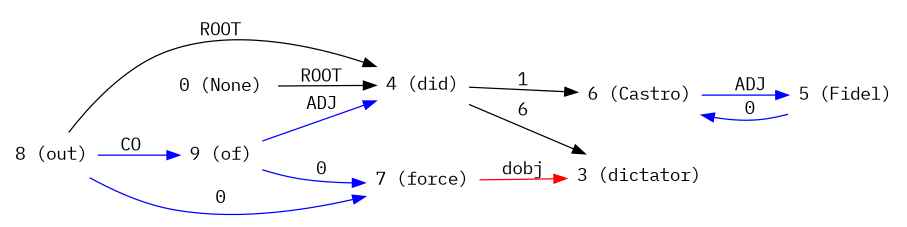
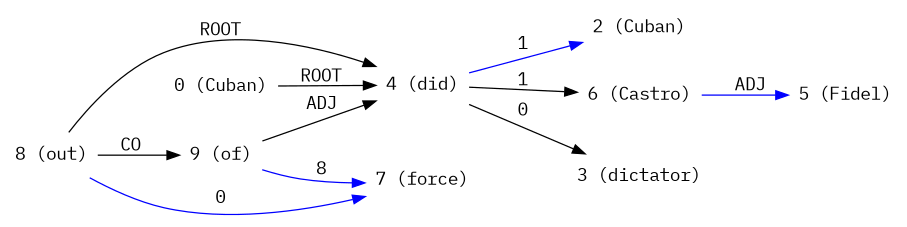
  digraph {
    fontname="IBM Plex Mono"
    rankdir=LR
    node [fontname="IBM Plex Mono" shape=plaintext]
    edge [dir=forward fontname="IBM Plex Mono" color=blue]
-   n1 [label="0 (None)"]
+   n1 [label="0 (Cuban)"]
    n2 [label="4 (did)"]
    n3 [label="8 (out)"]
    n4 [label="7 (force)"]
    n5 [label="9 (of)"]
    n6 [label="3 (dictator)"]
+   n7 [label="2 (Cuban)"]
    n8 [label="6 (Castro)"]
    n9 [label="5 (Fidel)"]
    n1 -> n2 [label=ROOT color=""]
-   n2 -> n6 [label=6 color=""]
+   n2 -> n6 [label=0 color=""]
+   n2 -> n7 [label=1]
    n2 -> n8 [label=1 color=""]
    n3 -> n2 [label=ROOT color=""]
    n3 -> n4 [label=0]
-   n3 -> n5 [label=CO]
-   n4 -> n6 [color=red label=dobj]
-   n5 -> n2 [label=ADJ]
-   n5 -> n4 [label=0]
+   n3 -> n5 [label=CO color=""]
+   n5 -> n2 [color=black label=ADJ]
+   n5 -> n4 [label=8]
    n8 -> n9 [label=ADJ]
-   n9 -> n8 [label=0]
  }
